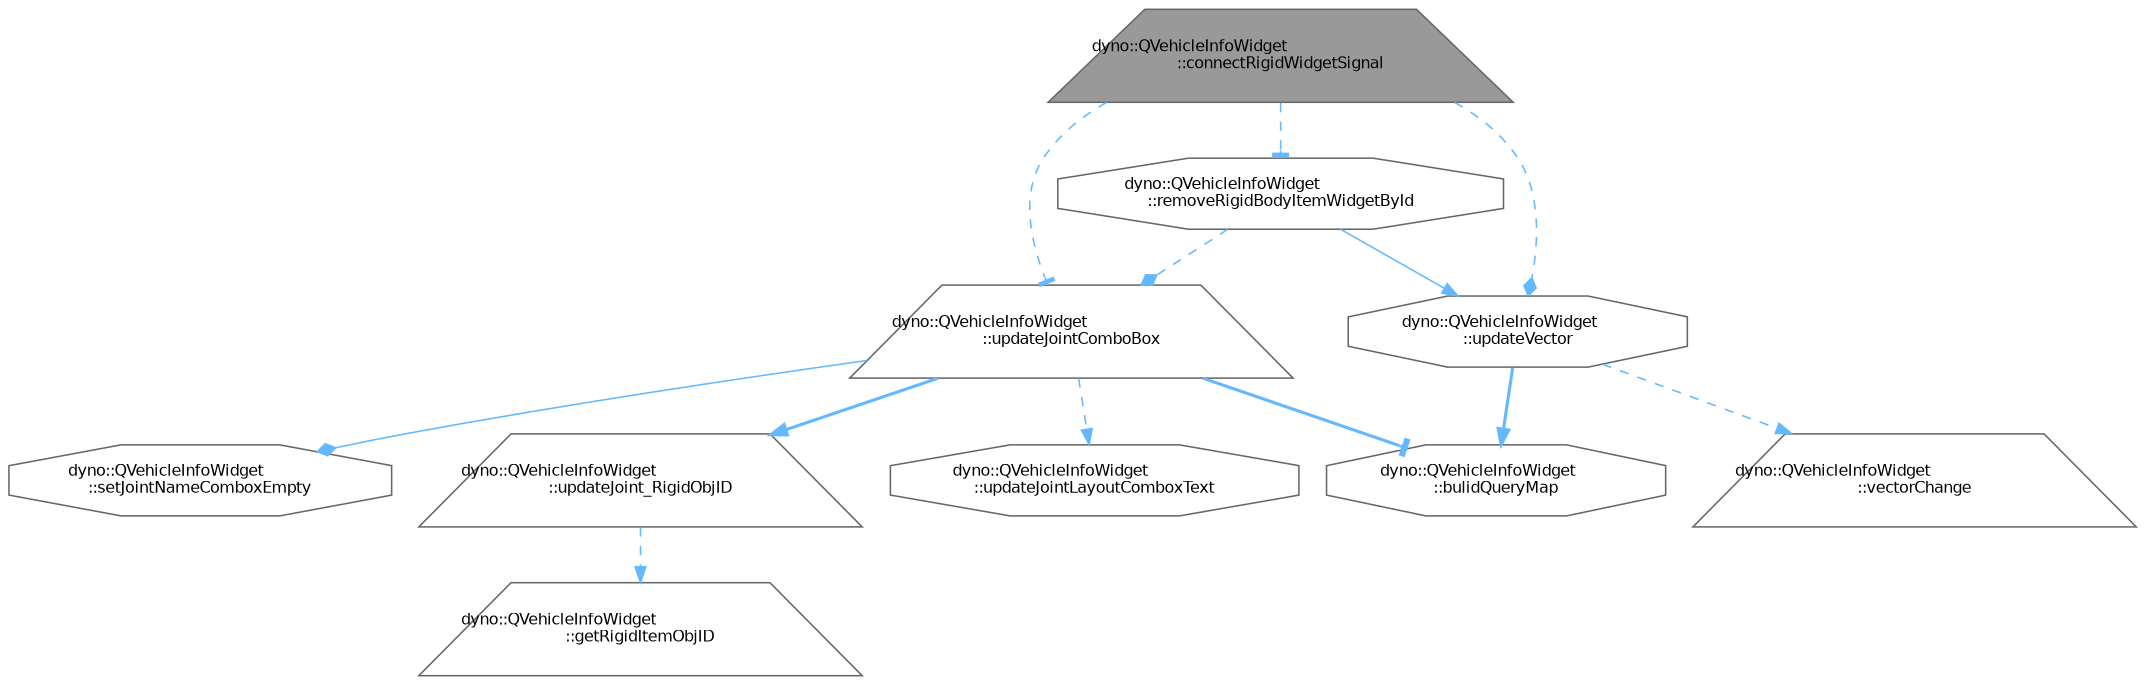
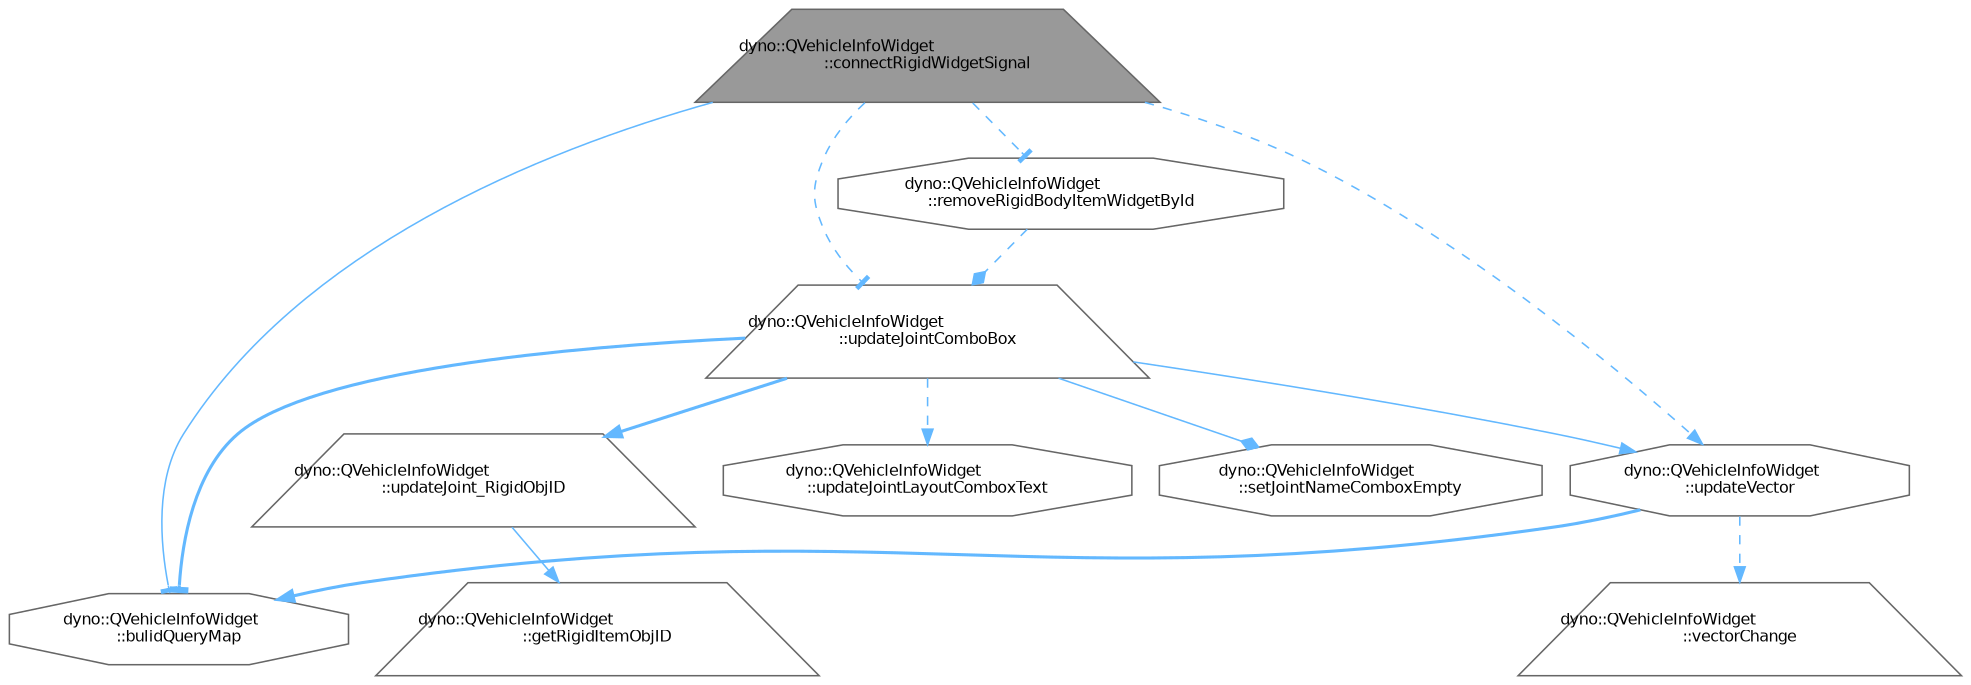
  digraph {
    rankdir=TB
    node [color=grey40 fillcolor=white fontname=Helvetica fontsize=10 shape=trapezium style=filled]
    edge [arrowhead=normal color=steelblue1 fontname=Helvetica fontsize=10 labelfontname=Helvetica labelfontsize=10 style=dashed]
    n1 [color=gray40 fillcolor=grey60 fontcolor=black height=0.2 label="dyno::QVehicleInfoWidget\l::connectRigidWidgetSignal" width=0.4]
    n2 [height=0.2 label="dyno::QVehicleInfoWidget\l::bulidQueryMap" shape=octagon width=0.4]
    n3 [height=0.2 label="dyno::QVehicleInfoWidget\l::removeRigidBodyItemWidgetById" shape=octagon width=0.4]
    n4 [height=0.2 label="dyno::QVehicleInfoWidget\l::updateJointComboBox" width=0.4]
    n5 [height=0.2 label="dyno::QVehicleInfoWidget\l::updateVector" shape=octagon width=0.4]
    n6 [height=0.2 label="dyno::QVehicleInfoWidget\l::setJointNameComboxEmpty" shape=octagon width=0.4]
    n7 [height=0.2 label="dyno::QVehicleInfoWidget\l::updateJoint_RigidObjID" width=0.4]
    n8 [height=0.2 label="dyno::QVehicleInfoWidget\l::updateJointLayoutComboxText" shape=octagon width=0.4]
    n9 [height=0.2 label="dyno::QVehicleInfoWidget\l::vectorChange" width=0.4]
    n10 [height=0.2 label="dyno::QVehicleInfoWidget\l::getRigidItemObjID" width=0.4]
+   n1 -> n2 [arrowhead=tee style=solid]
    n1 -> n3 [arrowhead=tee]
    n1 -> n4 [arrowhead=tee]
-   n1 -> n5 [arrowhead=diamond]
+   n1 -> n5
    n3 -> n4 [arrowhead=diamond]
-   n3 -> n5 [style=solid]
+   n4 -> n5 [style=solid]
    n4 -> n2 [arrowhead=tee style=bold]
    n4 -> n6 [arrowhead=diamond style=solid]
    n4 -> n7 [style=bold]
    n4 -> n8
    n5 -> n2 [style=bold]
    n5 -> n9
-   n7 -> n10
+   n7 -> n10 [style=solid]
  }
